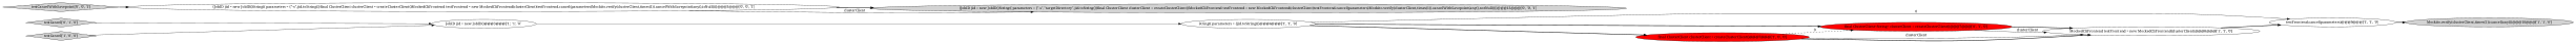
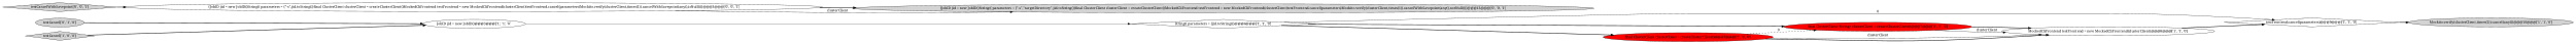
  digraph {
    fontname="Noto Serif"
    rankdir=LR
    node [fillcolor=white fontname="Noto Serif" shape=ellipse style=filled]
    edge [fontname="Noto Serif" style=bold]
-   n1 [label="String(( parameters = {jid.toString()}@@@4@@@['1', '1', '0']"]
-   n2 [label="testFrontend.cancel(parameters)@@@9@@@['1', '1', '0']"]
+   n1 [label="String(( parameters = {jid.toString()}@@@4@@@['1', '1', '0']" shape=diamond]
+   n2 [label="testFrontend.cancel(parameters)@@@9@@@['1', '1', '0']" shape=diamond]
    n3 [fillcolor=red label="final ClusterClient<String> clusterClient = createClusterClient()@@@7@@@['0', '1', '0']"]
    n4 [fillcolor=red label="final ClusterClient clusterClient = createClusterClient()@@@7@@@['1', '0', '0']"]
    n5 [fillcolor=lightgray label="Mockito.verify(clusterClient,times(1)).cancel(any())@@@10@@@['1', '1', '0']"]
    n6 [label="MockedCliFrontend testFrontend = new MockedCliFrontend(clusterClient)@@@8@@@['1', '1', '0']"]
    n7 [fillcolor=lightgray label="testCancelWithSavepoint['0', '0', '1']" shape=diamond]
    n8 [label="{JobID jid = new JobID()String(( parameters = {\"-s\",jid.toString()}final ClusterClient clusterClient = createClusterClient()MockedCliFrontend testFrontend = new MockedCliFrontend(clusterClient)testFrontend.cancel(parameters)Mockito.verify(clusterClient,times(1)).cancelWithSavepoint(any(),isNull())}@@@3@@@['0', '0', '1']"]
    n9 [fillcolor=lightgray label="{JobID jid = new JobID()String(( parameters = {\"-s\",\"targetDirectory\",jid.toString()}final ClusterClient clusterClient = createClusterClient()MockedCliFrontend testFrontend = new MockedCliFrontend(clusterClient)testFrontend.cancel(parameters)Mockito.verify(clusterClient,times(1)).cancelWithSavepoint(any(),notNull())}@@@13@@@['0', '0', '1']"]
    n10 [label="JobID jid = new JobID()@@@3@@@['1', '1', '0']"]
-   n11 [fillcolor=lightgray label="testCancel['0', '1', '0']" shape=diamond]
+   n11 [fillcolor=lightgray label="testCancel['0', '1', '0']"]
    n12 [fillcolor=lightgray label="testCancel['1', '0', '0']" shape=diamond]
    n1 -> n2 [label=0 style=solid]
    n1 -> n3
    n1 -> n4
    n2 -> n5
    n3 -> n6
    n3 -> n6 [label=clusterClient style=solid]
    n4 -> n3 [label=0 style=dashed]
    n4 -> n6 [label=clusterClient style=solid]
    n4 -> n6
    n6 -> n2
    n7 -> n8
    n8 -> n9
    n8 -> n9 [label=clusterClient style=solid]
    n10 -> n1 [style=solid]
-   n11 -> n10 [style=solid]
-   n12 -> n10 [style=solid]
+   n11 -> n10
+   n12 -> n10
  }
